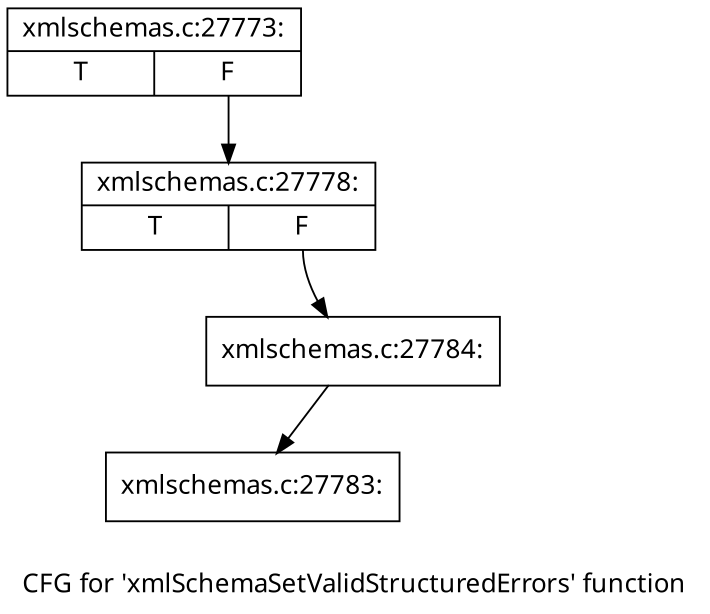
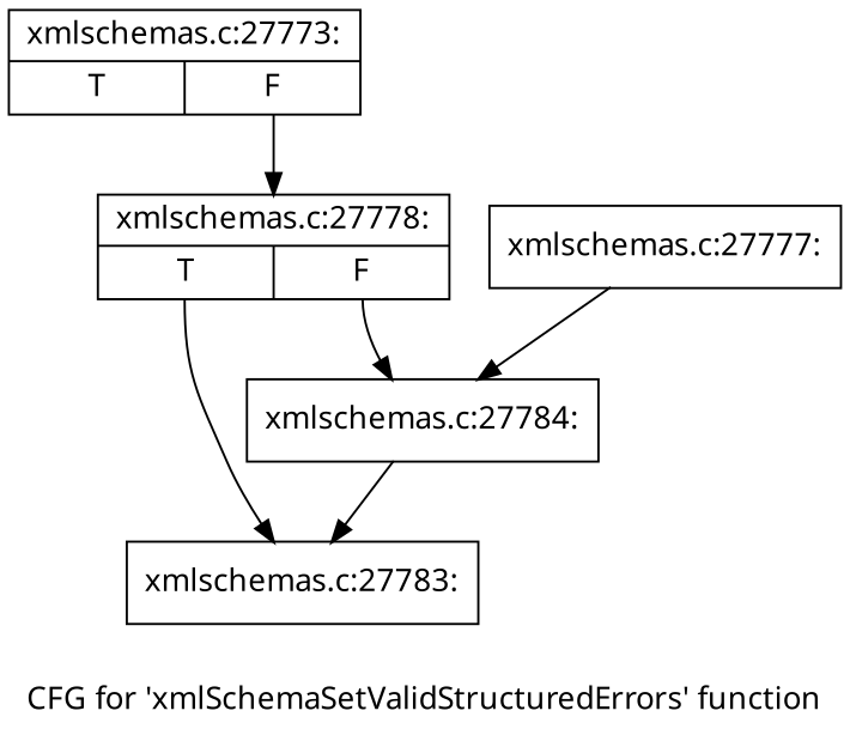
  digraph {
    fontname="Noto Sans"
    label="CFG for 'xmlSchemaSetValidStructuredErrors' function"
    node [fontname="Noto Sans" shape=record]
    edge [fontname="Noto Sans"]
    n1 [label="{xmlschemas.c:27773:|{<s0>T|<s1>F}}"]
    n2 [label="{xmlschemas.c:27778:|{<s0>T|<s1>F}}"]
+   n3 [label="{xmlschemas.c:27777:}"]
    n4 [label="{xmlschemas.c:27784:}"]
    n5 [label="{xmlschemas.c:27783:}"]
    n1 -> n2 [tailport=s1]
    n2 -> n4 [tailport=s1]
+   n2 -> n5 [tailport=s0]
+   n3 -> n4
    n4 -> n5
  }
